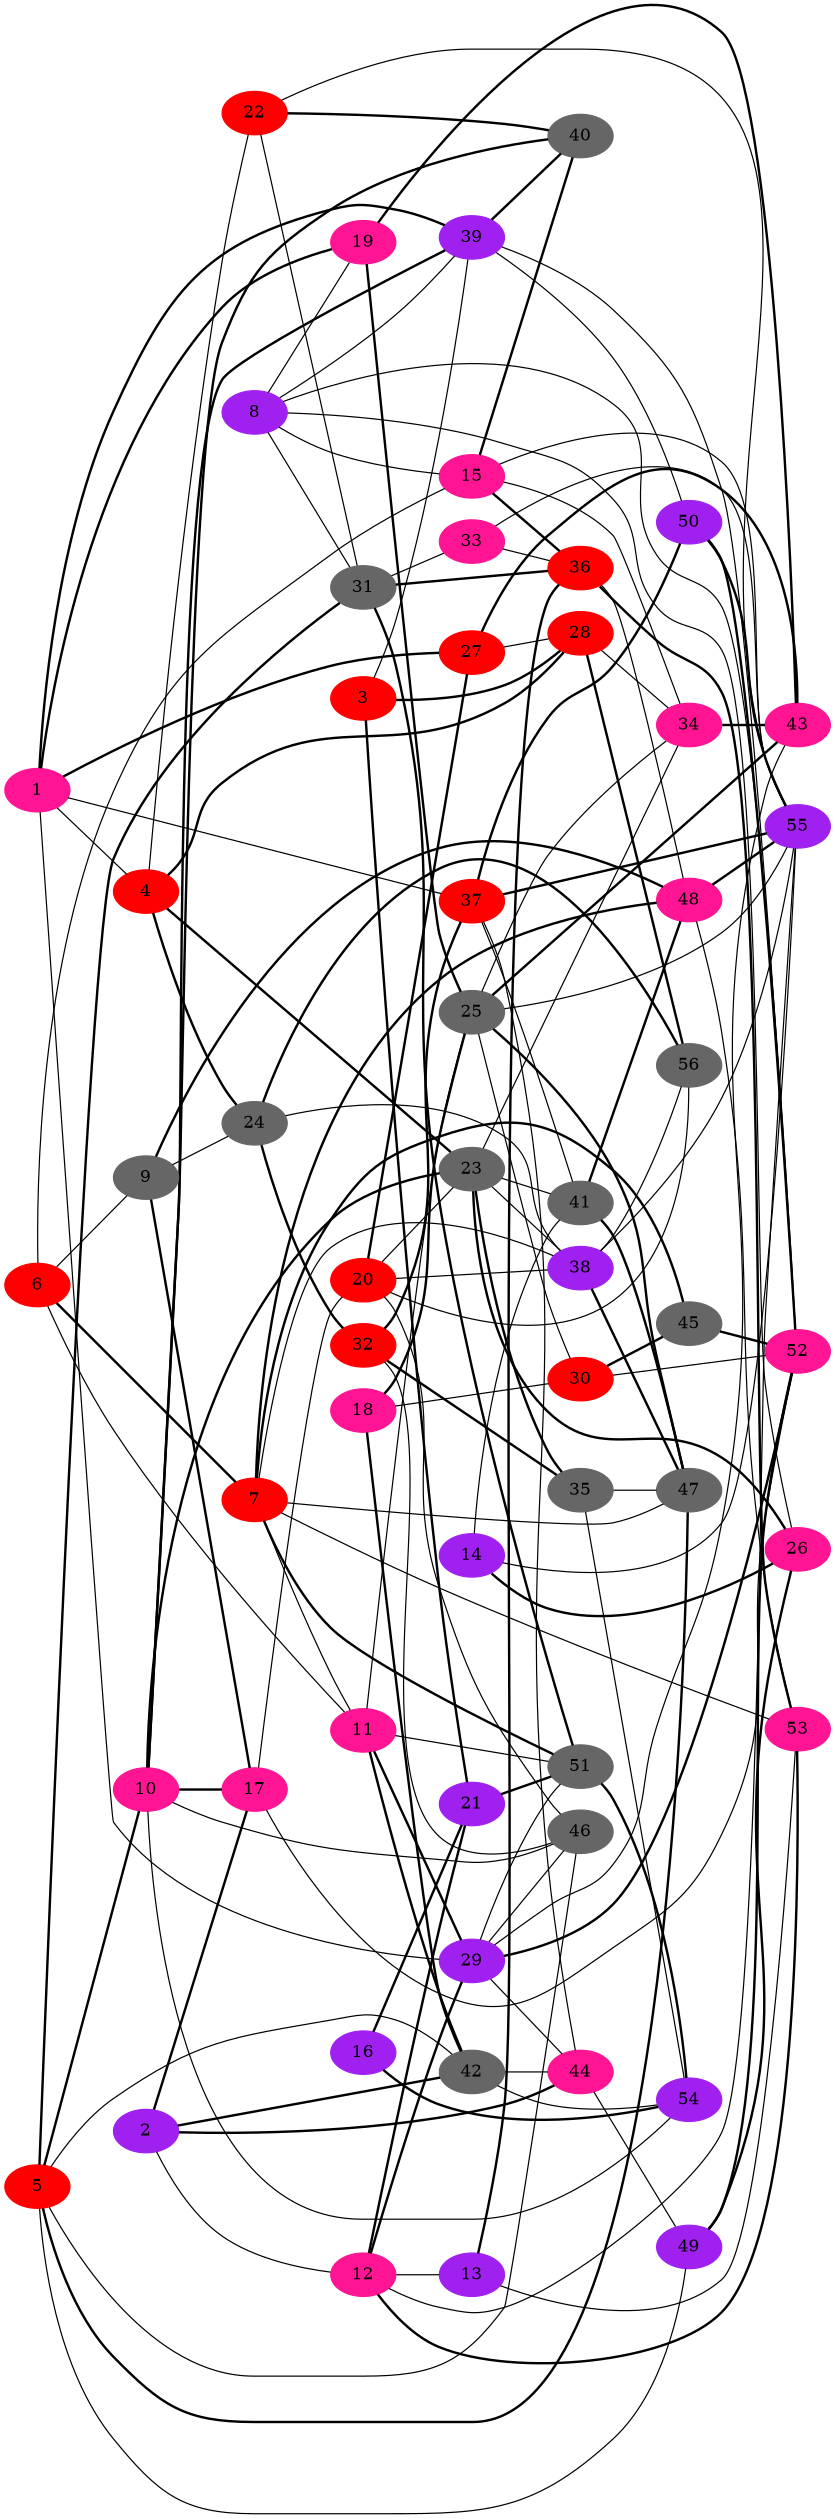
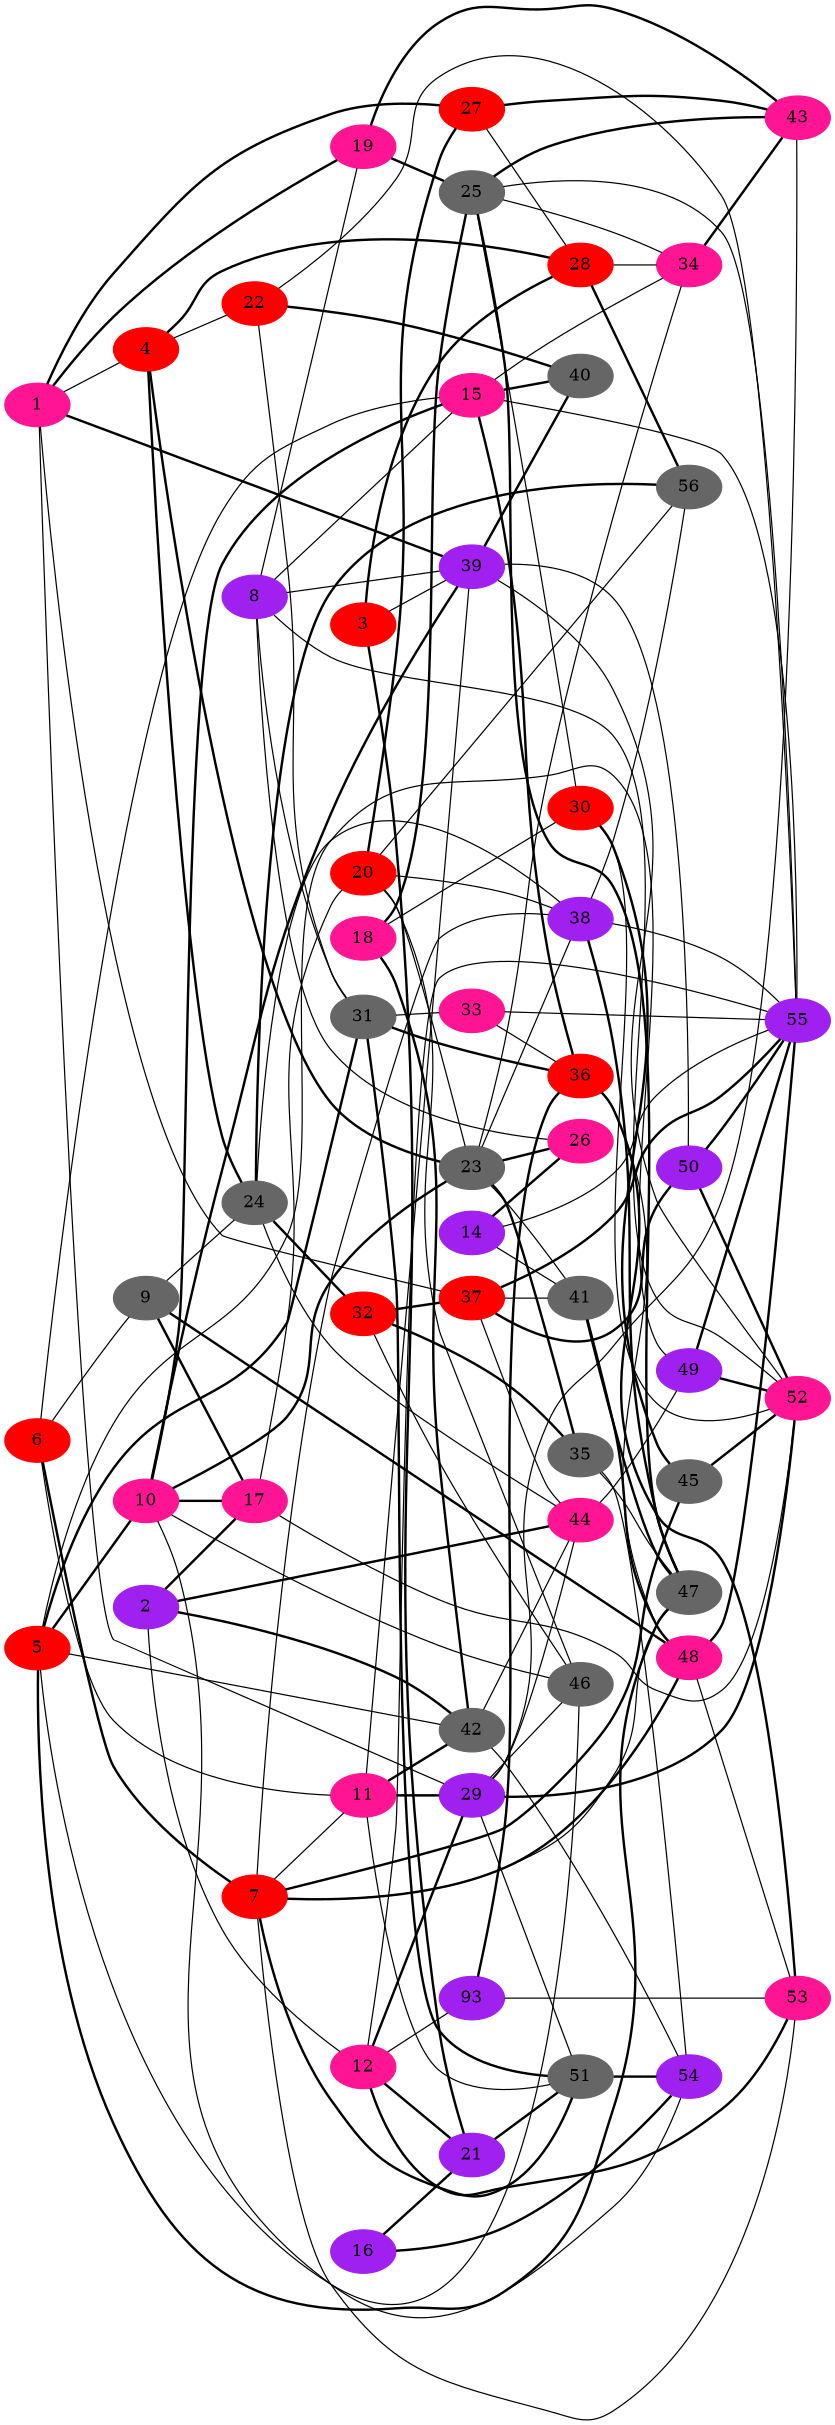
  graph {
    rankdir=LR
    node [color=deeppink style=filled]
    edge [style=solid weight=1.0]
    4 [color=red]
    1
    19
    27 [color=red]
    29 [color=purple]
    37 [color=red]
    39 [color=purple]
    28 [color=red]
    22 [color=red]
    23 [color=gray40]
    24 [color=gray40]
    25 [color=gray40]
    43
    44
    46 [color=gray40]
    51 [color=gray40]
    52
    55 [color=purple]
    41 [color=gray40]
    50 [color=purple]
    40 [color=gray40]
    2 [color=purple]
    12
    17
    42 [color=gray40]
    21 [color=purple]
    53
-   13 [color=purple]
+   13 [color=purple label=93]
    20 [color=red]
    54 [color=purple]
    49 [color=purple]
    3 [color=red]
    34
    56 [color=gray40]
    31 [color=gray40]
    38 [color=purple]
    26
    35 [color=gray40]
    32 [color=red]
    5 [color=red]
    10
    47 [color=gray40]
    36 [color=red]
    33
    6 [color=red]
    7 [color=red]
    9 [color=gray40]
    11
    15
    45 [color=gray40]
    48
    8 [color=purple]
    30 [color=red]
    14 [color=purple]
    16 [color=purple]
    18
    4 -- 28 [style=bold]
    4 -- 22
    4 -- 23 [style=bold]
    4 -- 24 [style=bold]
    1 -- 4
    1 -- 19 [style=bold]
    1 -- 27 [style=bold]
    1 -- 29 [weight=2.0]
    1 -- 37
    1 -- 39 [style=bold]
    19 -- 25 [style=bold]
    19 -- 43 [style=bold]
    27 -- 28
    27 -- 43 [style=bold]
    29 -- 43
    29 -- 44
    29 -- 46
    29 -- 51
    29 -- 52 [style=bold]
    37 -- 44
    37 -- 55 [style=bold]
    37 -- 41 [weight=2.0]
    37 -- 50 [style=bold]
    39 -- 52
    39 -- 50
    39 -- 40 [style=bold]
    28 -- 34
    28 -- 56 [style=bold weight=2.0]
    22 -- 55
    22 -- 40 [style=bold]
    22 -- 31
    23 -- 41
    23 -- 34
    23 -- 38
    23 -- 26 [style=bold weight=2.0]
    23 -- 35 [style=bold weight=2.0]
+   24 -- 44
    24 -- 56 [style=bold]
    24 -- 38
    24 -- 32 [style=bold weight=2.0]
    25 -- 43 [style=bold]
    25 -- 55
    25 -- 34
    25 -- 47 [style=bold]
    25 -- 30
    44 -- 49
    51 -- 54 [style=bold]
    41 -- 47 [style=bold]
    41 -- 48 [style=bold]
    50 -- 52 [style=bold]
    50 -- 55 [style=bold]
    2 -- 44 [style=bold]
    2 -- 12
    2 -- 17 [style=bold]
    2 -- 42 [style=bold]
    12 -- 29 [style=bold]
    12 -- 55
    12 -- 21 [style=bold]
    12 -- 53 [style=bold]
    12 -- 13
    17 -- 52
    17 -- 20
    42 -- 44
    42 -- 54
    21 -- 51 [style=bold]
    13 -- 53
    13 -- 36 [style=bold]
    20 -- 27 [style=bold]
    20 -- 23
    20 -- 46
    20 -- 56
    20 -- 38
    49 -- 52 [style=bold]
-   49 -- 26 [style=bold weight=2.0]
+   49 -- 55 [style=bold weight=2.0]
    3 -- 39
    3 -- 28 [style=bold]
    3 -- 21 [style=bold]
    34 -- 43 [style=bold]
    31 -- 51 [style=bold]
    31 -- 36 [style=bold]
    31 -- 33
    38 -- 55
    38 -- 56
    38 -- 47 [style=bold]
    35 -- 54 [weight=2.0]
    35 -- 47
    32 -- 37 [style=bold]
    32 -- 46
    32 -- 35 [style=bold]
    5 -- 46
    5 -- 42
    5 -- 49
    5 -- 31 [style=bold]
    5 -- 10 [style=bold]
    5 -- 47 [style=bold]
    10 -- 39 [style=bold]
    10 -- 23 [style=bold]
    10 -- 46
-   10 -- 40 [style=bold]
+   10 -- 15 [style=bold]
    10 -- 17 [style=bold]
    10 -- 54
    36 -- 53 [style=bold weight=2.0]
    36 -- 48
    33 -- 55 [weight=2.0]
    33 -- 36 [weight=3.0]
    6 -- 7 [style=bold]
    6 -- 9
    6 -- 11
    6 -- 15
    7 -- 51 [style=bold]
    7 -- 53 [weight=2.0]
    7 -- 38
    7 -- 47
    7 -- 11
    7 -- 45 [style=bold]
    7 -- 48 [style=bold]
    9 -- 24
    9 -- 17 [style=bold]
    9 -- 48 [style=bold]
    11 -- 29 [style=bold]
-   11 -- 25
+   11 -- 39
    11 -- 51
    11 -- 42 [style=bold]
    15 -- 55
    15 -- 40 [style=bold weight=2.0]
    15 -- 34
    15 -- 36 [style=bold]
    45 -- 52 [style=bold]
    48 -- 55 [style=bold]
    48 -- 53
    8 -- 19
    8 -- 39
    8 -- 52
    8 -- 31
    8 -- 26
    8 -- 15
    30 -- 52
    30 -- 45 [style=bold]
    14 -- 55
    14 -- 41
    14 -- 26 [style=bold]
    16 -- 21 [style=bold]
    16 -- 54 [style=bold]
    18 -- 25 [style=bold]
    18 -- 42 [style=bold]
    18 -- 30
  }
